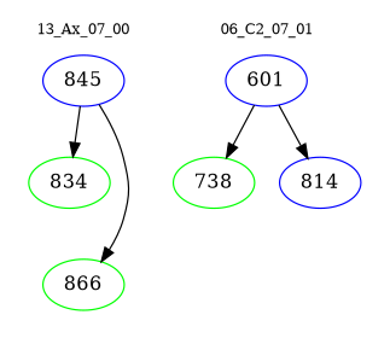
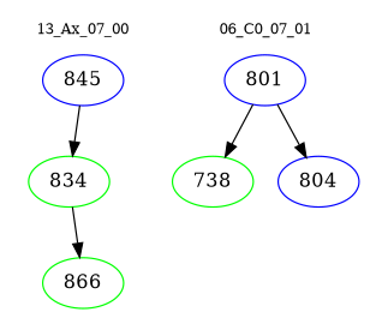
  digraph {
    node [color=blue]
    edge [color=black]
    n1 [label=845]
    n2 [color=green label=834]
    n3 [color=green label=866]
-   n4 [label=601]
+   n4 [label=801]
    n5 [color=green label=738]
-   n6 [label=814]
+   n6 [label=804]
    subgraph cluster_1 {
      color=white
      fontsize=10
      label="13_Ax_07_00"
      n1
      n2
      n3
    }
    subgraph cluster_2 {
      color=white
      fontsize=10
-     label="06_C2_07_01"
+     label="06_C0_07_01"
      n4
      n5
      n6
    }
    n1 -> n2
-   n1 -> n3
+   n2 -> n3
    n4 -> n5
    n4 -> n6
  }
